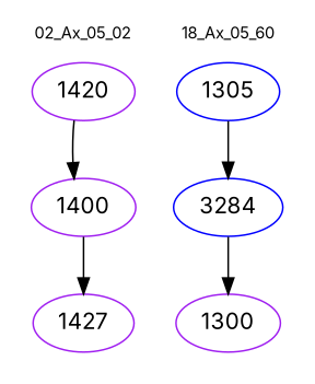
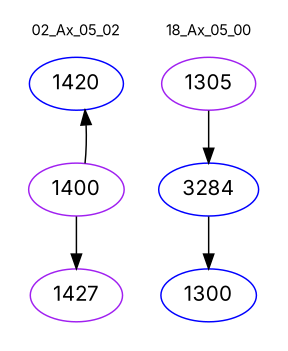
  digraph {
    fontname=Inter
    node [color=purple fontname=Inter]
    edge [color=black fontname=Inter]
-   n1 [label=1420]
+   n1 [color=blue label=1420]
    n2 [label=1400]
    n3 [label=1427]
-   n4 [color=blue label=1305]
+   n4 [label=1305]
    n5 [color=blue label=3284]
-   n6 [label=1300]
+   n6 [color=blue label=1300]
    subgraph cluster_1 {
      color=white
      fontsize=10
      label="02_Ax_05_02"
      n1
      n2
      n3
    }
    subgraph cluster_2 {
      color=white
      fontsize=10
-     label="18_Ax_05_60"
+     label="18_Ax_05_00"
      n4
      n5
      n6
    }
-   n1 -> n2
+   n2 -> n1
    n2 -> n3
    n4 -> n5
    n5 -> n6
  }
